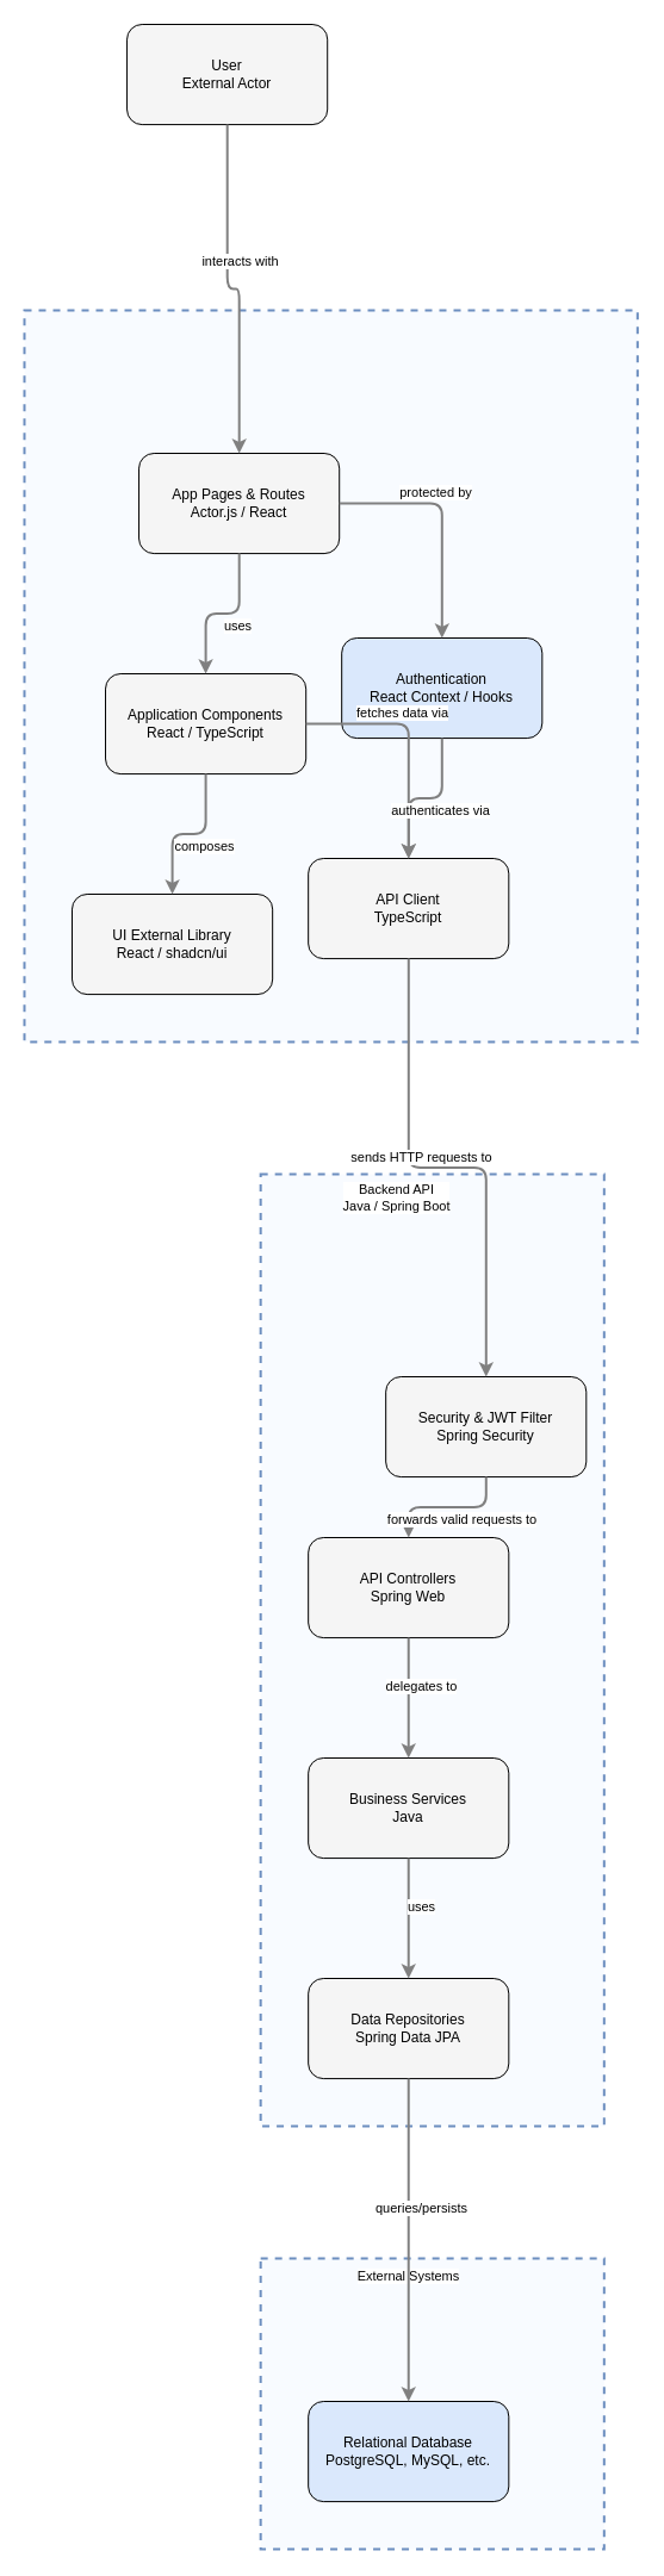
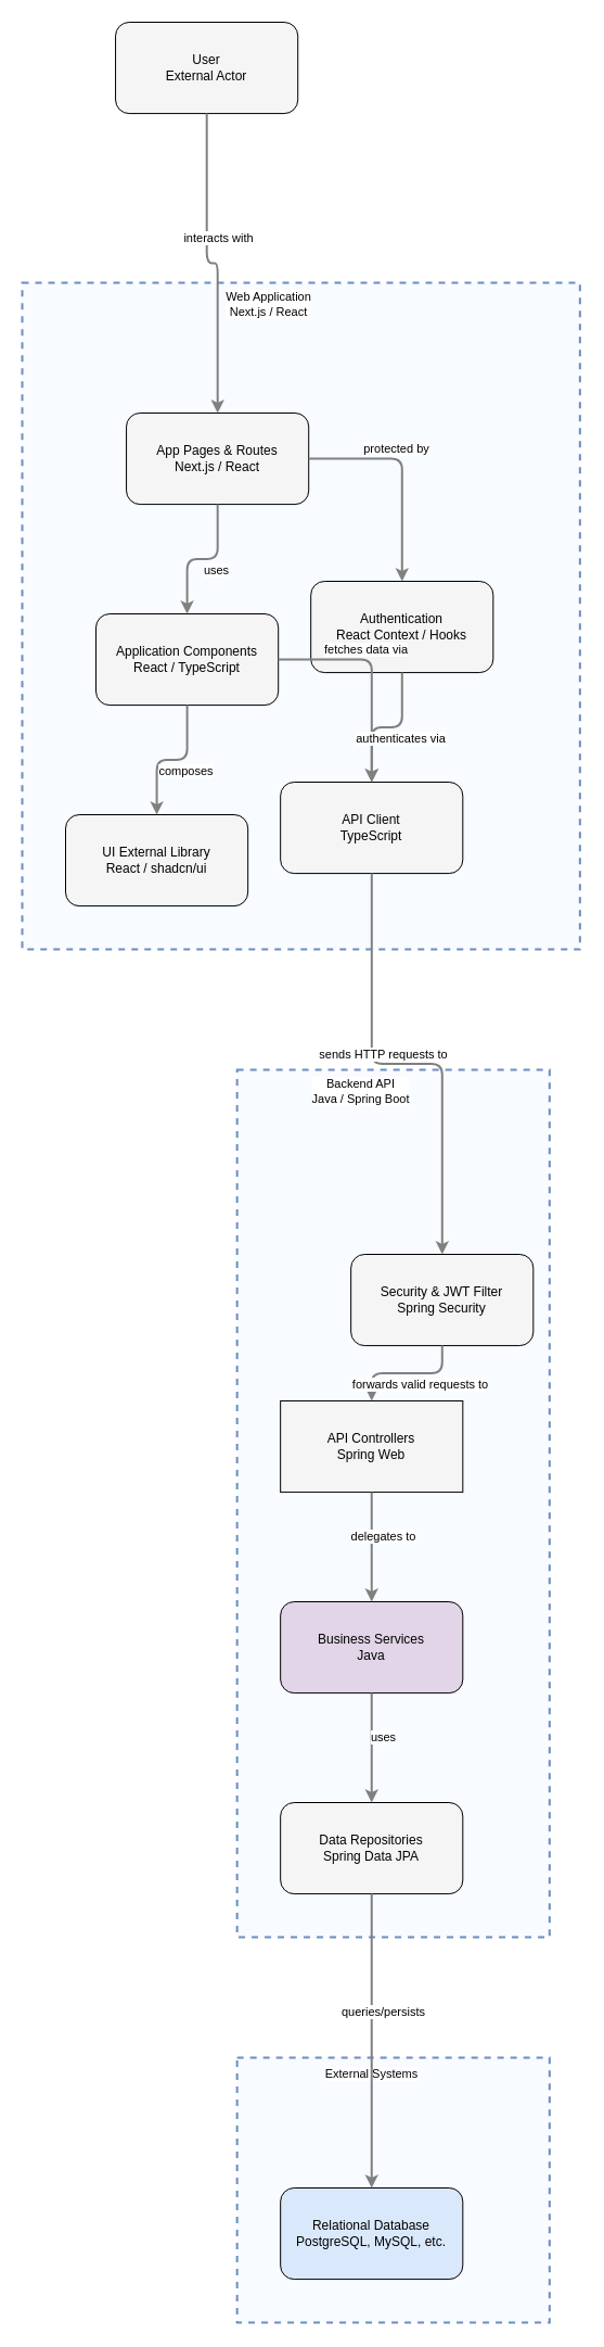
  <mxCell id="0" />
  <mxCell id="1" parent="0" />
  <mxCell id="2" value="" style="html=1;whiteSpace=wrap;container=1;fillColor=#dae8fc;strokeColor=#6c8ebf;dashed=1;fillOpacity=20;strokeWidth=2;containerType=none;recursiveResize=0;movable=1;resizable=1;autosize=0;dropTarget=0" vertex="1" parent="1"><mxGeometry x="218.158" y="1895" width="288.158" height="244.079" as="geometry" /></mxCell>
  <mxCell id="3" value="External Systems" style="edgeLabel;html=1;align=center;verticalAlign=middle;resizable=0;labelBackgroundColor=white;spacing=5" vertex="1" parent="1"><mxGeometry x="236.158" y="1898" width="212.158" height="24" as="geometry" /></mxCell>
  <mxCell id="4" value="" style="html=1;whiteSpace=wrap;container=1;fillColor=#dae8fc;strokeColor=#6c8ebf;dashed=1;fillOpacity=20;strokeWidth=2;containerType=none;recursiveResize=0;movable=1;resizable=1;autosize=0;dropTarget=0" vertex="1" parent="1"><mxGeometry x="218.158" y="985" width="288.158" height="799.079" as="geometry" /></mxCell>
  <mxCell id="5" value="Backend API&lt;br&gt;Java / Spring Boot" style="edgeLabel;html=1;align=center;verticalAlign=middle;resizable=0;labelBackgroundColor=white;spacing=5" vertex="1" parent="1"><mxGeometry x="226.158" y="993" width="212.158" height="24" as="geometry" /></mxCell>
  <mxCell id="6" value="" style="html=1;whiteSpace=wrap;container=1;fillColor=#dae8fc;strokeColor=#6c8ebf;dashed=1;fillOpacity=20;strokeWidth=2;containerType=none;recursiveResize=0;movable=1;resizable=1;autosize=0;dropTarget=0" vertex="1" parent="1"><mxGeometry x="20" y="260" width="514.342" height="614.079" as="geometry" /></mxCell>
+ <mxCell id="7" value="Web Application&lt;br&gt;Next.js / React" style="edgeLabel;html=1;align=center;verticalAlign=middle;resizable=0;labelBackgroundColor=white;spacing=5" vertex="1" parent="1"><mxGeometry x="28" y="268" width="438.342" height="24" as="geometry" /></mxCell>
  <mxCell id="8" value="User&lt;br&gt;External Actor" style="rounded=1;whiteSpace=wrap;html=1;fillColor=#f5f5f5" vertex="1" parent="1"><mxGeometry x="106.053" y="20" width="168.158" height="84.079" as="geometry" /></mxCell>
- <mxCell id="9" value="App Pages &amp;amp; Routes&lt;br&gt;Actor.js / React" style="rounded=1;whiteSpace=wrap;html=1;fillColor=#f5f5f5" vertex="1" parent="6"><mxGeometry x="96.053" y="120" width="168.158" height="84.079" as="geometry" /></mxCell>
+ <mxCell id="9" value="App Pages &amp;amp; Routes&lt;br&gt;Next.js / React" style="rounded=1;whiteSpace=wrap;html=1;fillColor=#f5f5f5" vertex="1" parent="6"><mxGeometry x="96.053" y="120" width="168.158" height="84.079" as="geometry" /></mxCell>
  <mxCell id="10" value="Application Components&lt;br&gt;React / TypeScript" style="rounded=1;whiteSpace=wrap;html=1;fillColor=#f5f5f5" vertex="1" parent="6"><mxGeometry x="68.026" y="305" width="168.158" height="84.079" as="geometry" /></mxCell>
  <mxCell id="11" value="UI External Library&lt;br&gt;React / shadcn/ui" style="rounded=1;whiteSpace=wrap;html=1;fillColor=#f5f5f5" vertex="1" parent="6"><mxGeometry x="40" y="490" width="168.158" height="84.079" as="geometry" /></mxCell>
  <mxCell id="12" value="API Client&lt;br&gt;TypeScript" style="rounded=1;whiteSpace=wrap;html=1;fillColor=#f5f5f5" vertex="1" parent="6"><mxGeometry x="238.158" y="460" width="168.158" height="84.079" as="geometry" /></mxCell>
- <mxCell id="13" value="Authentication&lt;br&gt;React Context / Hooks" style="rounded=1;whiteSpace=wrap;html=1;fillColor=#dae8fc;" vertex="1" parent="6"><mxGeometry x="266.184" y="275" width="168.158" height="84.079" as="geometry" /></mxCell>
- <mxCell id="14" value="API Controllers&lt;br&gt;Spring Web" style="rounded=1;whiteSpace=wrap;html=1;fillColor=#f5f5f5" vertex="1" parent="4"><mxGeometry x="40" y="305" width="168.158" height="84.079" as="geometry" /></mxCell>
- <mxCell id="15" value="Business Services&lt;br&gt;Java" style="rounded=1;whiteSpace=wrap;html=1;fillColor=#f5f5f5" vertex="1" parent="4"><mxGeometry x="40" y="490" width="168.158" height="84.079" as="geometry" /></mxCell>
+ <mxCell id="13" value="Authentication&lt;br&gt;React Context / Hooks" style="rounded=1;whiteSpace=wrap;html=1;fillColor=#f5f5f5" vertex="1" parent="6"><mxGeometry x="266.184" y="275" width="168.158" height="84.079" as="geometry" /></mxCell>
+ <mxCell id="14" value="API Controllers&lt;br&gt;Spring Web" style="whiteSpace=wrap;html=1;fillColor=#f5f5f5;rounded=0;" vertex="1" parent="4"><mxGeometry x="40" y="305" width="168.158" height="84.079" as="geometry" /></mxCell>
+ <mxCell id="15" value="Business Services&lt;br&gt;Java" style="rounded=1;whiteSpace=wrap;html=1;fillColor=#e1d5e7;" vertex="1" parent="4"><mxGeometry x="40" y="490" width="168.158" height="84.079" as="geometry" /></mxCell>
  <mxCell id="16" value="Data Repositories&lt;br&gt;Spring Data JPA" style="rounded=1;whiteSpace=wrap;html=1;fillColor=#f5f5f5" vertex="1" parent="4"><mxGeometry x="40" y="675" width="168.158" height="84.079" as="geometry" /></mxCell>
  <mxCell id="17" value="Security &amp;amp; JWT Filter&lt;br&gt;Spring Security" style="rounded=1;whiteSpace=wrap;html=1;fillColor=#f5f5f5" vertex="1" parent="4"><mxGeometry x="105" y="170" width="168.158" height="84.079" as="geometry" /></mxCell>
  <mxCell id="18" value="Relational Database&lt;br&gt;PostgreSQL, MySQL, etc." style="rounded=1;whiteSpace=wrap;html=1;fillColor=#dae8fc;" vertex="1" parent="2"><mxGeometry x="40" y="120" width="168.158" height="84.079" as="geometry" /></mxCell>
  <mxCell id="19" style="edgeStyle=orthogonalEdgeStyle;rounded=1;orthogonalLoop=1;jettySize=auto;html=1;strokeColor=#808080;strokeWidth=2;jumpStyle=arc;jumpSize=10;spacing=15;labelBackgroundColor=white;labelBorderColor=none" edge="1" parent="1" source="8" target="9"><mxGeometry relative="1" as="geometry" /></mxCell>
  <mxCell id="20" value="interacts with" style="edgeLabel;html=1;align=center;verticalAlign=middle;resizable=0;points=[];" vertex="1" connectable="0" parent="19"><mxGeometry x="-0.2" y="10" relative="1" as="geometry"><mxPoint as="offset" /></mxGeometry></mxCell>
  <mxCell id="21" style="edgeStyle=orthogonalEdgeStyle;rounded=1;orthogonalLoop=1;jettySize=auto;html=1;strokeColor=#808080;strokeWidth=2;jumpStyle=arc;jumpSize=10;spacing=15;labelBackgroundColor=white;labelBorderColor=none" edge="1" parent="1" source="9" target="10"><mxGeometry relative="1" as="geometry" /></mxCell>
  <mxCell id="22" value="uses" style="edgeLabel;html=1;align=center;verticalAlign=middle;resizable=0;points=[];" vertex="1" connectable="0" parent="21"><mxGeometry x="-0.2" y="10" relative="1" as="geometry"><mxPoint as="offset" /></mxGeometry></mxCell>
  <mxCell id="23" style="edgeStyle=orthogonalEdgeStyle;rounded=1;orthogonalLoop=1;jettySize=auto;html=1;strokeColor=#808080;strokeWidth=2;jumpStyle=arc;jumpSize=10;spacing=15;labelBackgroundColor=white;labelBorderColor=none" edge="1" parent="1" source="9" target="13"><mxGeometry relative="1" as="geometry" /></mxCell>
  <mxCell id="24" value="protected by" style="edgeLabel;html=1;align=center;verticalAlign=middle;resizable=0;points=[];" vertex="1" connectable="0" parent="23"><mxGeometry x="-0.2" y="10" relative="1" as="geometry"><mxPoint as="offset" /></mxGeometry></mxCell>
  <mxCell id="25" style="edgeStyle=orthogonalEdgeStyle;rounded=1;orthogonalLoop=1;jettySize=auto;html=1;strokeColor=#808080;strokeWidth=2;jumpStyle=arc;jumpSize=10;spacing=15;labelBackgroundColor=white;labelBorderColor=none" edge="1" parent="1" source="10" target="11"><mxGeometry relative="1" as="geometry" /></mxCell>
  <mxCell id="26" value="composes" style="edgeLabel;html=1;align=center;verticalAlign=middle;resizable=0;points=[];" vertex="1" connectable="0" parent="25"><mxGeometry x="-0.2" y="10" relative="1" as="geometry"><mxPoint as="offset" /></mxGeometry></mxCell>
  <mxCell id="27" style="edgeStyle=orthogonalEdgeStyle;rounded=1;orthogonalLoop=1;jettySize=auto;html=1;strokeColor=#808080;strokeWidth=2;jumpStyle=arc;jumpSize=10;spacing=15;labelBackgroundColor=white;labelBorderColor=none" edge="1" parent="1" source="10" target="12"><mxGeometry relative="1" as="geometry" /></mxCell>
  <mxCell id="28" value="fetches data via" style="edgeLabel;html=1;align=center;verticalAlign=middle;resizable=0;points=[];" vertex="1" connectable="0" parent="27"><mxGeometry x="-0.2" y="10" relative="1" as="geometry"><mxPoint as="offset" /></mxGeometry></mxCell>
  <mxCell id="29" style="edgeStyle=orthogonalEdgeStyle;rounded=1;orthogonalLoop=1;jettySize=auto;html=1;strokeColor=#808080;strokeWidth=2;jumpStyle=arc;jumpSize=10;spacing=15;labelBackgroundColor=white;labelBorderColor=none" edge="1" parent="1" source="13" target="12"><mxGeometry relative="1" as="geometry" /></mxCell>
  <mxCell id="30" value="authenticates via" style="edgeLabel;html=1;align=center;verticalAlign=middle;resizable=0;points=[];" vertex="1" connectable="0" parent="29"><mxGeometry x="-0.2" y="10" relative="1" as="geometry"><mxPoint as="offset" /></mxGeometry></mxCell>
  <mxCell id="31" style="edgeStyle=orthogonalEdgeStyle;rounded=1;orthogonalLoop=1;jettySize=auto;html=1;strokeColor=#808080;strokeWidth=2;jumpStyle=arc;jumpSize=10;spacing=15;labelBackgroundColor=white;labelBorderColor=none" edge="1" parent="1" source="17" target="14"><mxGeometry relative="1" as="geometry" /></mxCell>
  <mxCell id="32" value="forwards valid requests to" style="edgeLabel;html=1;align=center;verticalAlign=middle;resizable=0;points=[];" vertex="1" connectable="0" parent="31"><mxGeometry x="-0.2" y="10" relative="1" as="geometry"><mxPoint as="offset" /></mxGeometry></mxCell>
  <mxCell id="33" style="edgeStyle=orthogonalEdgeStyle;rounded=1;orthogonalLoop=1;jettySize=auto;html=1;strokeColor=#808080;strokeWidth=2;jumpStyle=arc;jumpSize=10;spacing=15;labelBackgroundColor=white;labelBorderColor=none" edge="1" parent="1" source="14" target="15"><mxGeometry relative="1" as="geometry" /></mxCell>
  <mxCell id="34" value="delegates to" style="edgeLabel;html=1;align=center;verticalAlign=middle;resizable=0;points=[];" vertex="1" connectable="0" parent="33"><mxGeometry x="-0.2" y="10" relative="1" as="geometry"><mxPoint as="offset" /></mxGeometry></mxCell>
  <mxCell id="35" style="edgeStyle=orthogonalEdgeStyle;rounded=1;orthogonalLoop=1;jettySize=auto;html=1;strokeColor=#808080;strokeWidth=2;jumpStyle=arc;jumpSize=10;spacing=15;labelBackgroundColor=white;labelBorderColor=none" edge="1" parent="1" source="15" target="16"><mxGeometry relative="1" as="geometry" /></mxCell>
  <mxCell id="36" value="uses" style="edgeLabel;html=1;align=center;verticalAlign=middle;resizable=0;points=[];" vertex="1" connectable="0" parent="35"><mxGeometry x="-0.2" y="10" relative="1" as="geometry"><mxPoint as="offset" /></mxGeometry></mxCell>
  <mxCell id="37" style="edgeStyle=orthogonalEdgeStyle;rounded=1;orthogonalLoop=1;jettySize=auto;html=1;strokeColor=#808080;strokeWidth=2;jumpStyle=arc;jumpSize=10;spacing=15;labelBackgroundColor=white;labelBorderColor=none" edge="1" parent="1" source="12" target="17"><mxGeometry relative="1" as="geometry" /></mxCell>
  <mxCell id="38" value="sends HTTP requests to" style="edgeLabel;html=1;align=center;verticalAlign=middle;resizable=0;points=[];" vertex="1" connectable="0" parent="37"><mxGeometry x="-0.2" y="10" relative="1" as="geometry"><mxPoint as="offset" /></mxGeometry></mxCell>
  <mxCell id="39" style="edgeStyle=orthogonalEdgeStyle;rounded=1;orthogonalLoop=1;jettySize=auto;html=1;strokeColor=#808080;strokeWidth=2;jumpStyle=arc;jumpSize=10;spacing=15;labelBackgroundColor=white;labelBorderColor=none" edge="1" parent="1" source="16" target="18"><mxGeometry relative="1" as="geometry" /></mxCell>
  <mxCell id="40" value="queries/persists" style="edgeLabel;html=1;align=center;verticalAlign=middle;resizable=0;points=[];" vertex="1" connectable="0" parent="39"><mxGeometry x="-0.2" y="10" relative="1" as="geometry"><mxPoint as="offset" /></mxGeometry></mxCell>
